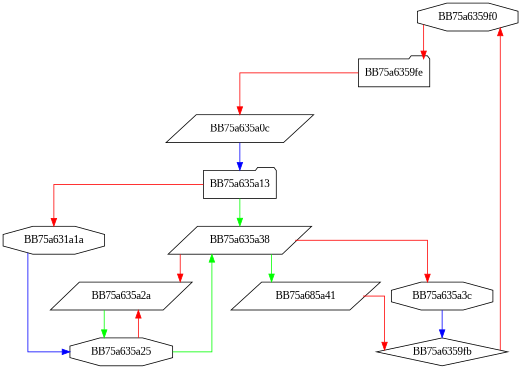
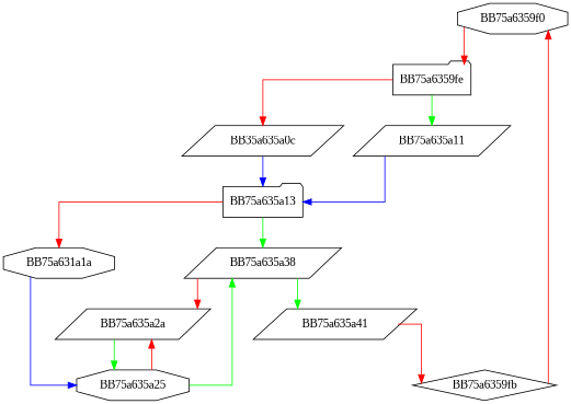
  digraph {
    fontname="Liberation Serif"
    splines=ortho
    node [fontname="Liberation Serif" shape=parallelogram]
    edge [color=red fontname="Liberation Serif"]
    BB75a6359f0 [shape=octagon]
    BB75a6359fe [shape=folder]
-   BB75a635a0c
+   BB75a635a11
+   BB75a635a0c [label=BB35a635a0c]
    BB75a6359fb [shape=diamond]
    BB75a635a13 [shape=folder]
    BB75a635a38
    n8 [label=BB75a631a1a shape=octagon]
-   BB75a635a41 [label=BB75a685a41]
-   BB75a635a3c [shape=octagon]
+   BB75a635a41
    BB75a635a2a
    BB75a635a25 [shape=octagon]
    BB75a6359f0 -> BB75a6359fe
+   BB75a6359fe -> BB75a635a11 [color=green]
    BB75a6359fe -> BB75a635a0c
+   BB75a635a11 -> BB75a635a13 [color=blue]
    BB75a635a0c -> BB75a635a13 [color=blue]
    BB75a6359fb -> BB75a6359f0
    BB75a635a13 -> BB75a635a38 [color=green]
    BB75a635a13 -> n8
    BB75a635a38 -> BB75a635a41 [color=green]
-   BB75a635a38 -> BB75a635a3c
    BB75a635a38 -> BB75a635a2a
    n8 -> BB75a635a25 [color=blue]
    BB75a635a41 -> BB75a6359fb
-   BB75a635a3c -> BB75a6359fb [color=blue]
    BB75a635a2a -> BB75a635a25 [color=green]
    BB75a635a25 -> BB75a635a38 [color=green]
    BB75a635a25 -> BB75a635a2a
  }
